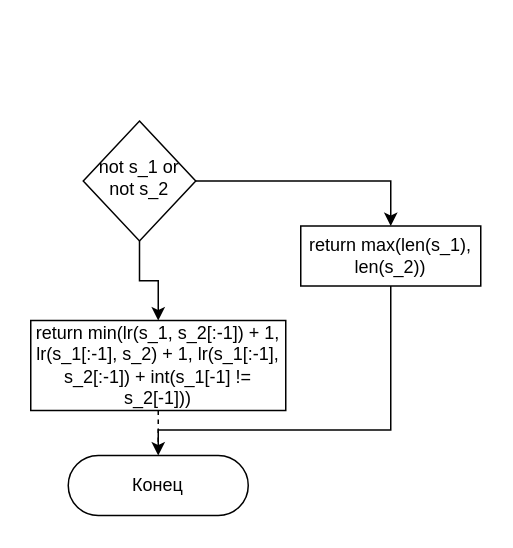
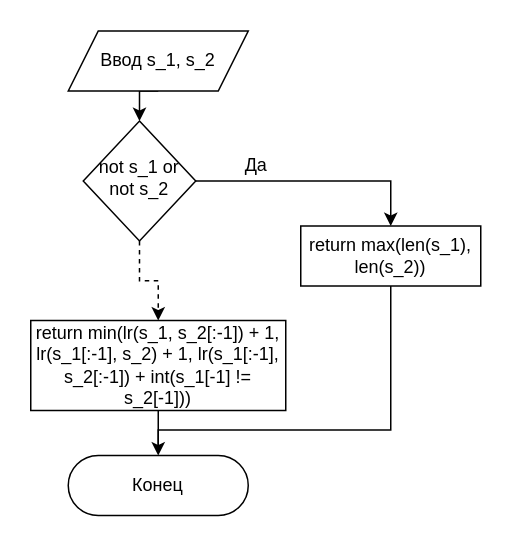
  <mxCell id="0" />
  <mxCell id="1" parent="0" />
  <mxCell id="2" style="edgeStyle=orthogonalEdgeStyle;rounded=0;orthogonalLoop=1;jettySize=auto;html=1;exitX=1;exitY=0.5;exitDx=0;exitDy=0;" parent="1" source="4" target="8" edge="1"><mxGeometry relative="1" as="geometry"><Array as="points"><mxPoint x="260" y="120" /></Array></mxGeometry></mxCell>
- <mxCell id="3" style="edgeStyle=orthogonalEdgeStyle;rounded=0;orthogonalLoop=1;jettySize=auto;html=1;exitX=0.5;exitY=1;exitDx=0;exitDy=0;entryX=0.5;entryY=0;entryDx=0;entryDy=0;endArrow=classic;endFill=1;fontSize=12;" parent="1" source="4" target="11" edge="1"><mxGeometry relative="1" as="geometry" /></mxCell>
+ <mxCell id="3" style="edgeStyle=orthogonalEdgeStyle;rounded=0;orthogonalLoop=1;jettySize=auto;html=1;exitX=0.5;exitY=1;exitDx=0;exitDy=0;entryX=0.5;entryY=0;entryDx=0;entryDy=0;endArrow=classic;endFill=1;fontSize=12;dashed=1;" parent="1" source="4" target="11" edge="1"><mxGeometry relative="1" as="geometry" /></mxCell>
  <mxCell id="4" value="not s_1 or&lt;br&gt;not s_2" style="rhombus;whiteSpace=wrap;html=1;shadow=0;fontFamily=Helvetica;fontSize=12;align=center;strokeWidth=1;spacing=6;spacingTop=-4;" parent="1" vertex="1"><mxGeometry x="55" y="80" width="75" height="80" as="geometry" /></mxCell>
+ <mxCell id="5" style="edgeStyle=orthogonalEdgeStyle;rounded=0;orthogonalLoop=1;jettySize=auto;html=1;exitX=0.5;exitY=1;exitDx=0;exitDy=0;entryX=0.5;entryY=0;entryDx=0;entryDy=0;" parent="1" source="6" target="4" edge="1"><mxGeometry relative="1" as="geometry" /></mxCell>
+ <mxCell id="6" value="Ввод s_1, s_2" style="shape=parallelogram;perimeter=parallelogramPerimeter;whiteSpace=wrap;html=1;fixedSize=1;" parent="1" vertex="1"><mxGeometry x="45" y="20" width="120" height="40" as="geometry" /></mxCell>
  <mxCell id="7" style="edgeStyle=orthogonalEdgeStyle;rounded=0;orthogonalLoop=1;jettySize=auto;html=1;exitX=0.5;exitY=1;exitDx=0;exitDy=0;endArrow=none;endFill=0;fontSize=12;entryX=0.5;entryY=0;entryDx=0;entryDy=0;" parent="1" edge="1"><mxGeometry relative="1" as="geometry"><mxPoint x="105" y="299" as="targetPoint" /><Array as="points"><mxPoint x="260" y="286" /><mxPoint x="105" y="286" /></Array><mxPoint x="260" y="186" as="sourcePoint" /></mxGeometry></mxCell>
  <mxCell id="8" value="return max(len(s_1), len(s_2))" style="rounded=0;whiteSpace=wrap;html=1;" parent="1" vertex="1"><mxGeometry x="200" y="150" width="120" height="40" as="geometry" /></mxCell>
  <mxCell id="9" value="Конец" style="rounded=1;whiteSpace=wrap;html=1;fontSize=12;glass=0;strokeWidth=1;shadow=0;arcSize=50;" parent="1" vertex="1"><mxGeometry x="45" y="303" width="120" height="40" as="geometry" /></mxCell>
- <mxCell id="10" style="edgeStyle=orthogonalEdgeStyle;rounded=0;orthogonalLoop=1;jettySize=auto;html=1;exitX=0.5;exitY=1;exitDx=0;exitDy=0;entryX=0.5;entryY=0;entryDx=0;entryDy=0;endArrow=classic;endFill=1;fontSize=12;dashed=1;" parent="1" source="11" target="9" edge="1"><mxGeometry relative="1" as="geometry" /></mxCell>
+ <mxCell id="10" style="edgeStyle=orthogonalEdgeStyle;rounded=0;orthogonalLoop=1;jettySize=auto;html=1;exitX=0.5;exitY=1;exitDx=0;exitDy=0;entryX=0.5;entryY=0;entryDx=0;entryDy=0;endArrow=classic;endFill=1;fontSize=12;" parent="1" source="11" target="9" edge="1"><mxGeometry relative="1" as="geometry" /></mxCell>
  <mxCell id="11" value="return min(lr(s_1, s_2[:-1]) + 1, lr(s_1[:-1], s_2) + 1, lr(s_1[:-1], s_2[:-1]) + int(s_1[-1] != s_2[-1]))" style="rounded=0;whiteSpace=wrap;html=1;" parent="1" vertex="1"><mxGeometry x="20" y="213" width="170" height="60" as="geometry" /></mxCell>
+ <mxCell id="12" value="Да" style="text;html=1;align=center;verticalAlign=middle;resizable=0;points=[];autosize=1;fontSize=12;" parent="1" vertex="1"><mxGeometry x="155" y="100" width="30" height="20" as="geometry" /></mxCell>
